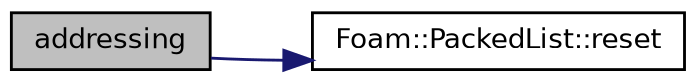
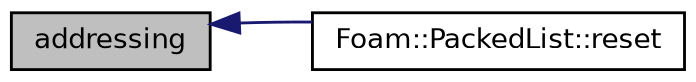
  digraph {
    rankdir=LR
    node [color=black fontname=Helvetica fontsize=10 shape=record]
    n1 [fillcolor=grey75 fontcolor=black height=0.2 label=addressing style=filled width=0.4]
    n2 [height=0.2 label="Foam::PackedList::reset" width=0.4]
-   n1 -> n2 [color=midnightblue fontname=Helvetica fontsize=10 labelfontname=Helvetica labelfontsize=10 style=solid]
+   n2 -> n1 [color=midnightblue fontname=Helvetica fontsize=10 labelfontname=Helvetica labelfontsize=10 style=solid]
  }
